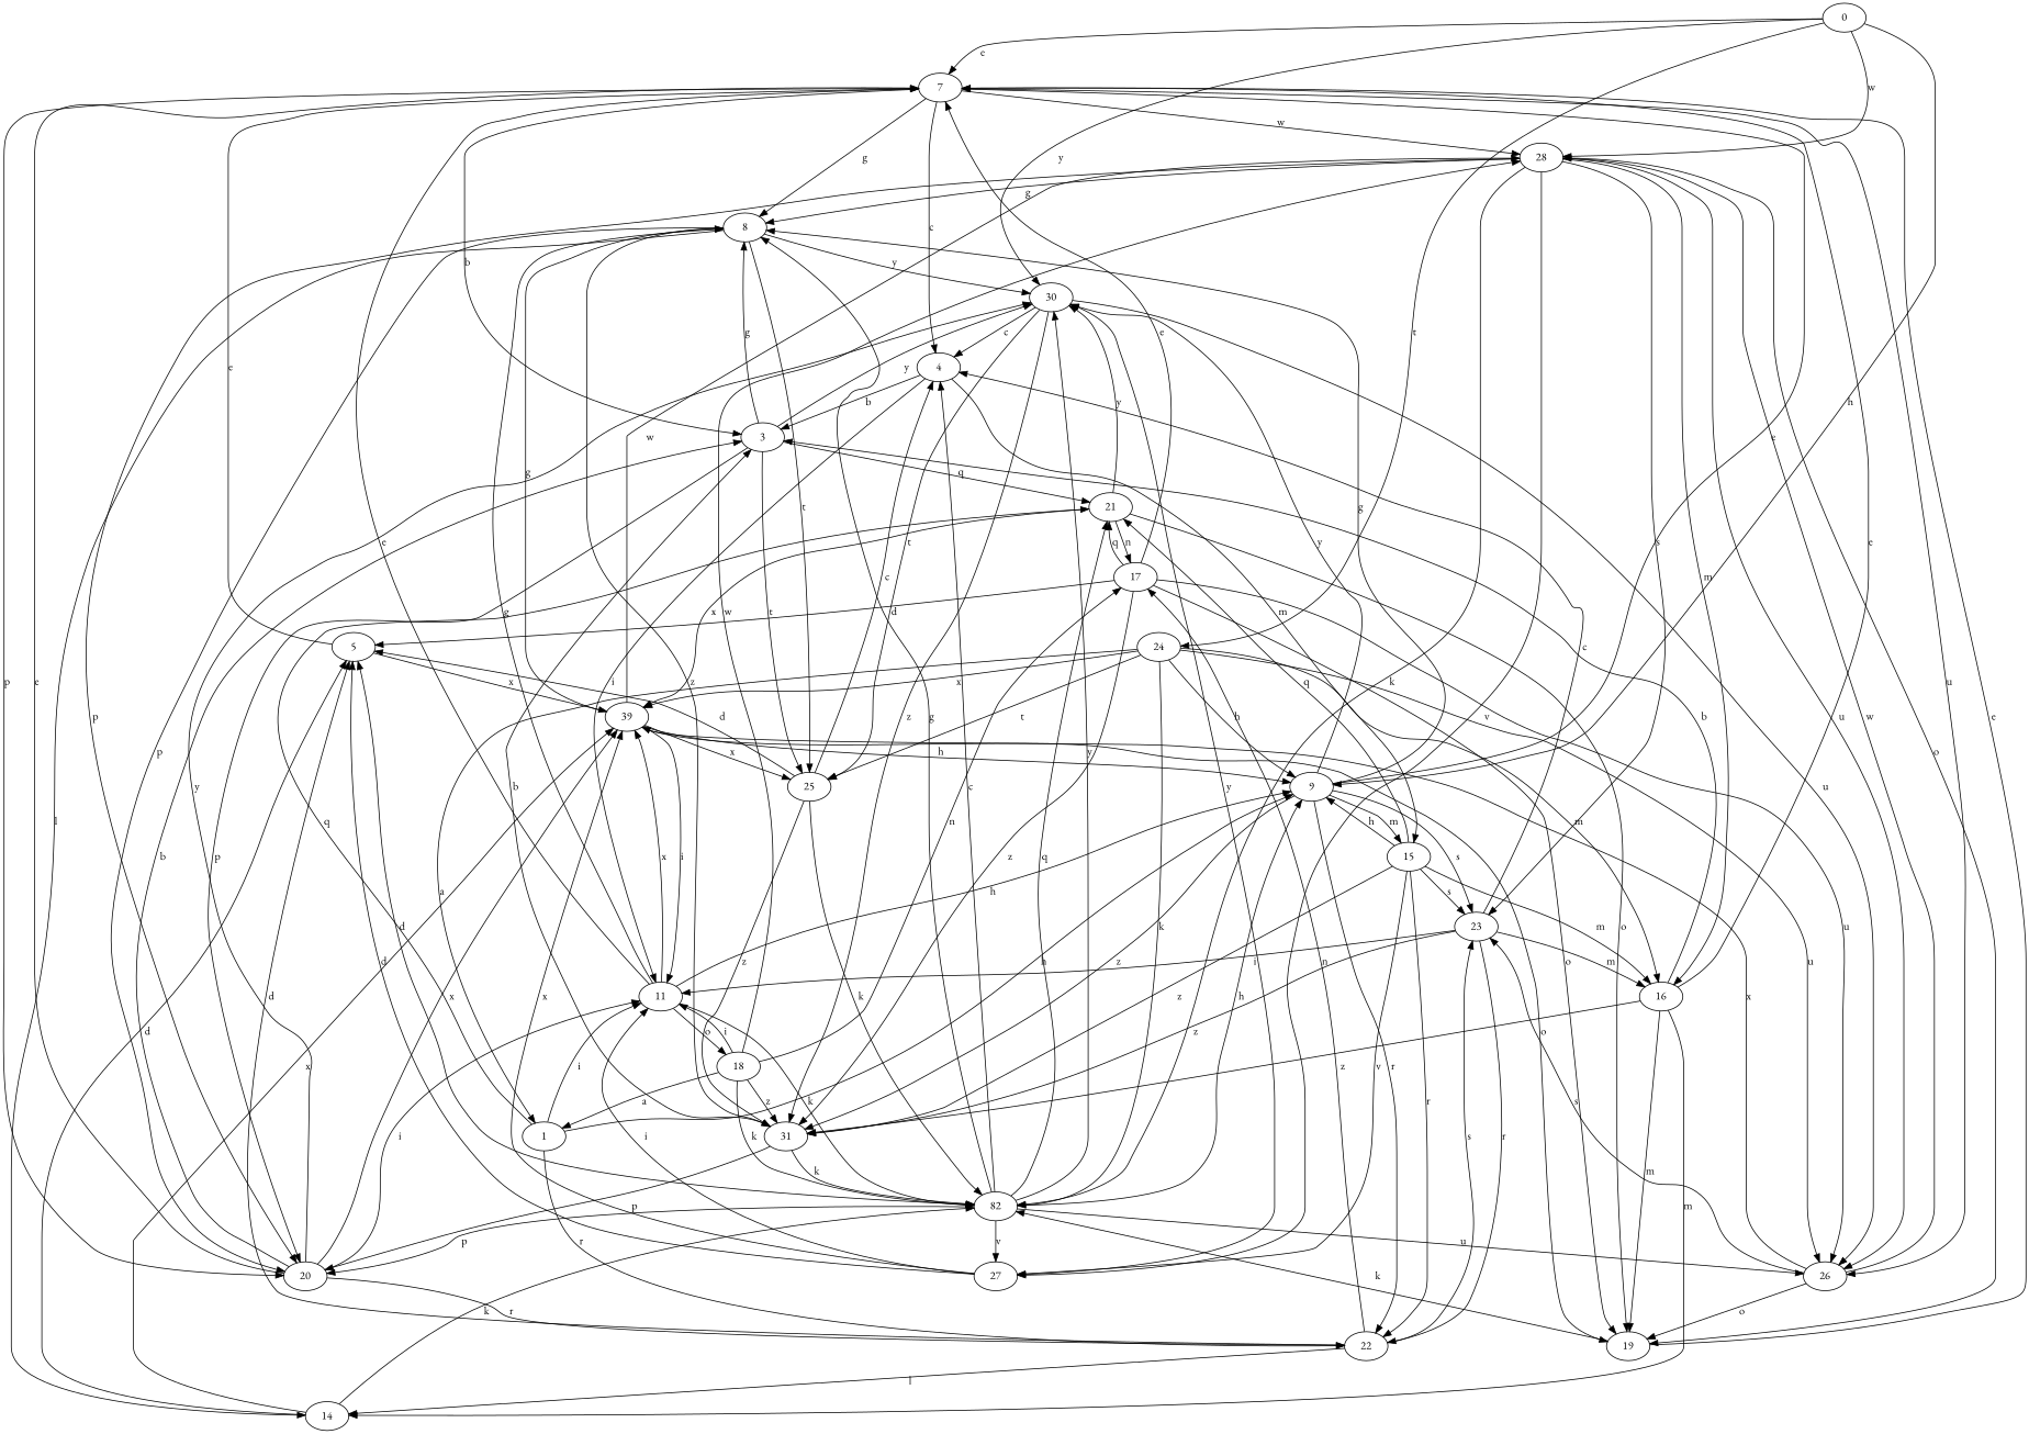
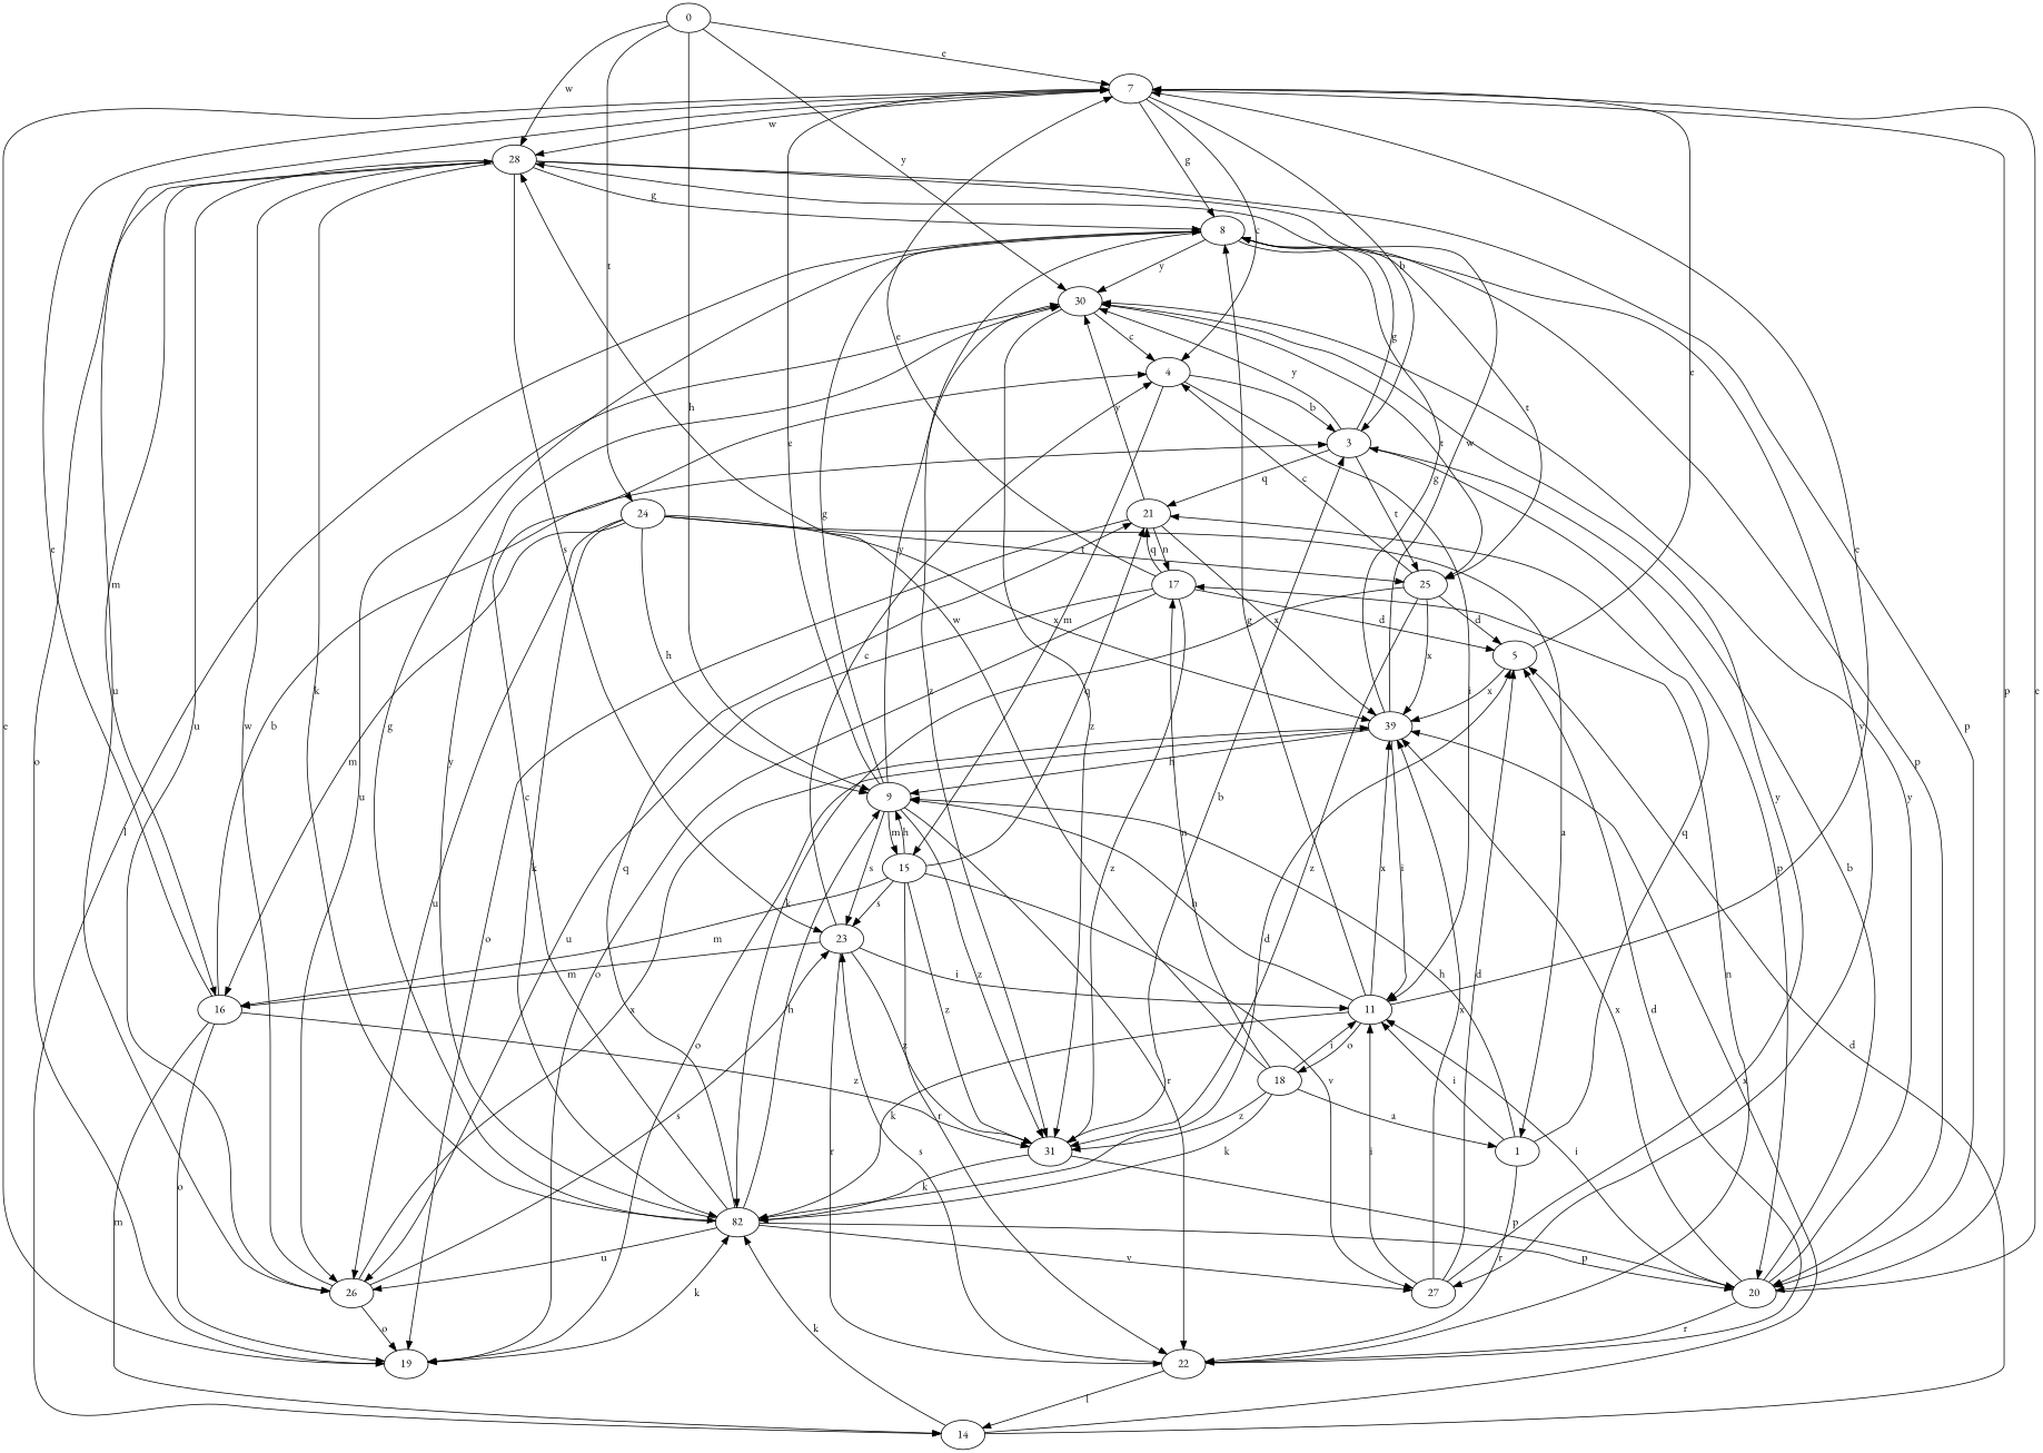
  strict digraph {
    fontname="EB Garamond"
    node [fontname="EB Garamond"]
    edge [fontname="EB Garamond"]
    0
    7
    9
    24
    28
    30
    3
    8
    20
    4
    26
    22
    15
    31
    23
    1
    25
    n18 [label=39]
    n19 [label=82]
    16
    27
    19
    11
    21
    18
    17
    5
    14
    0 -> 7 [label=e]
    0 -> 9 [label=h]
    0 -> 24 [label=t]
    0 -> 28 [label=w]
    0 -> 30 [label=y]
    7 -> 28 [label=w]
    7 -> 3 [label=b]
    7 -> 8 [label=g]
    7 -> 20 [label=p]
    7 -> 4 [label=c]
    7 -> 26 [label=u]
    9 -> 7 [label=e]
    9 -> 30 [label=y]
    9 -> 8 [label=g]
    9 -> 22 [label=r]
    9 -> 15 [label=m]
    9 -> 31 [label=z]
    9 -> 23 [label=s]
    24 -> 9 [label=h]
    24 -> 26 [label=u]
    24 -> 1 [label=a]
    24 -> 25 [label=t]
    24 -> n18 [label=x]
    24 -> n19 [label=k]
    24 -> 16 [label=m]
    28 -> 8 [label=g]
    28 -> 20 [label=p]
    28 -> 26 [label=u]
    28 -> 23 [label=s]
    28 -> n19 [label=k]
    28 -> 16 [label=m]
    28 -> 27 [label=v]
    28 -> 19 [label=o]
    30 -> 4 [label=c]
    30 -> 26 [label=u]
    30 -> 31 [label=z]
    30 -> 25 [label=t]
    3 -> 30 [label=y]
    3 -> 8 [label=g]
    3 -> 20 [label=p]
    3 -> 25 [label=t]
    3 -> 21 [label=q]
    8 -> 30 [label=y]
    8 -> 20 [label=p]
    8 -> 31 [label=z]
    8 -> 25 [label=t]
    8 -> 14 [label=l]
    20 -> 7 [label=e]
    20 -> 30 [label=y]
    20 -> 3 [label=b]
    20 -> 22 [label=r]
    20 -> n18 [label=x]
    20 -> 11 [label=i]
    4 -> 3 [label=b]
    4 -> 15 [label=m]
    4 -> 11 [label=i]
    26 -> 28 [label=w]
    26 -> 23 [label=s]
    26 -> n18 [label=x]
    26 -> 19 [label=o]
    22 -> 23 [label=s]
    22 -> 17 [label=n]
    22 -> 5 [label=d]
    22 -> 14 [label=l]
    15 -> 9 [label=h]
    15 -> 22 [label=r]
    15 -> 31 [label=z]
    15 -> 23 [label=s]
    15 -> 16 [label=m]
    15 -> 27 [label=v]
    15 -> 21 [label=q]
    31 -> 3 [label=b]
    31 -> 20 [label=p]
    31 -> n19 [label=k]
    23 -> 4 [label=c]
    23 -> 22 [label=r]
    23 -> 31 [label=z]
    23 -> 16 [label=m]
    23 -> 11 [label=i]
    1 -> 9 [label=h]
    1 -> 22 [label=r]
    1 -> 11 [label=i]
    1 -> 21 [label=q]
    25 -> 4 [label=c]
    25 -> 31 [label=z]
-   n18 -> 25 [label=x]
+   25 -> n18 [label=x]
    25 -> n19 [label=k]
    25 -> 5 [label=d]
    n18 -> 9 [label=h]
    n18 -> 28 [label=w]
    n18 -> 8 [label=g]
    n18 -> 19 [label=o]
    n18 -> 11 [label=i]
    n19 -> 9 [label=h]
    n19 -> 30 [label=y]
    n19 -> 8 [label=g]
    n19 -> 20 [label=p]
    n19 -> 4 [label=c]
    n19 -> 26 [label=u]
    n19 -> 27 [label=v]
    n19 -> 21 [label=q]
    n19 -> 5 [label=d]
    16 -> 7 [label=e]
    16 -> 3 [label=b]
    16 -> 31 [label=z]
-   16 -> 19 [label=m]
+   16 -> 19 [label=o]
    16 -> 14 [label=m]
    27 -> 30 [label=y]
    27 -> n18 [label=x]
    27 -> 11 [label=i]
    27 -> 5 [label=d]
    19 -> 7 [label=e]
    19 -> n19 [label=k]
    11 -> 7 [label=e]
    11 -> 9 [label=h]
    11 -> 8 [label=g]
    11 -> n18 [label=x]
    11 -> n19 [label=k]
    11 -> 18 [label=o]
    21 -> 30 [label=y]
    21 -> n18 [label=x]
    21 -> 19 [label=o]
    21 -> 17 [label=n]
    18 -> 28 [label=w]
    18 -> 31 [label=z]
    18 -> 1 [label=a]
    18 -> n19 [label=k]
    18 -> 11 [label=i]
    18 -> 17 [label=n]
    17 -> 7 [label=e]
    17 -> 26 [label=u]
    17 -> 31 [label=z]
    17 -> 19 [label=o]
    17 -> 21 [label=q]
    17 -> 5 [label=d]
    5 -> 7 [label=e]
    5 -> n18 [label=x]
    14 -> n18 [label=x]
    14 -> n19 [label=k]
    14 -> 5 [label=d]
  }
